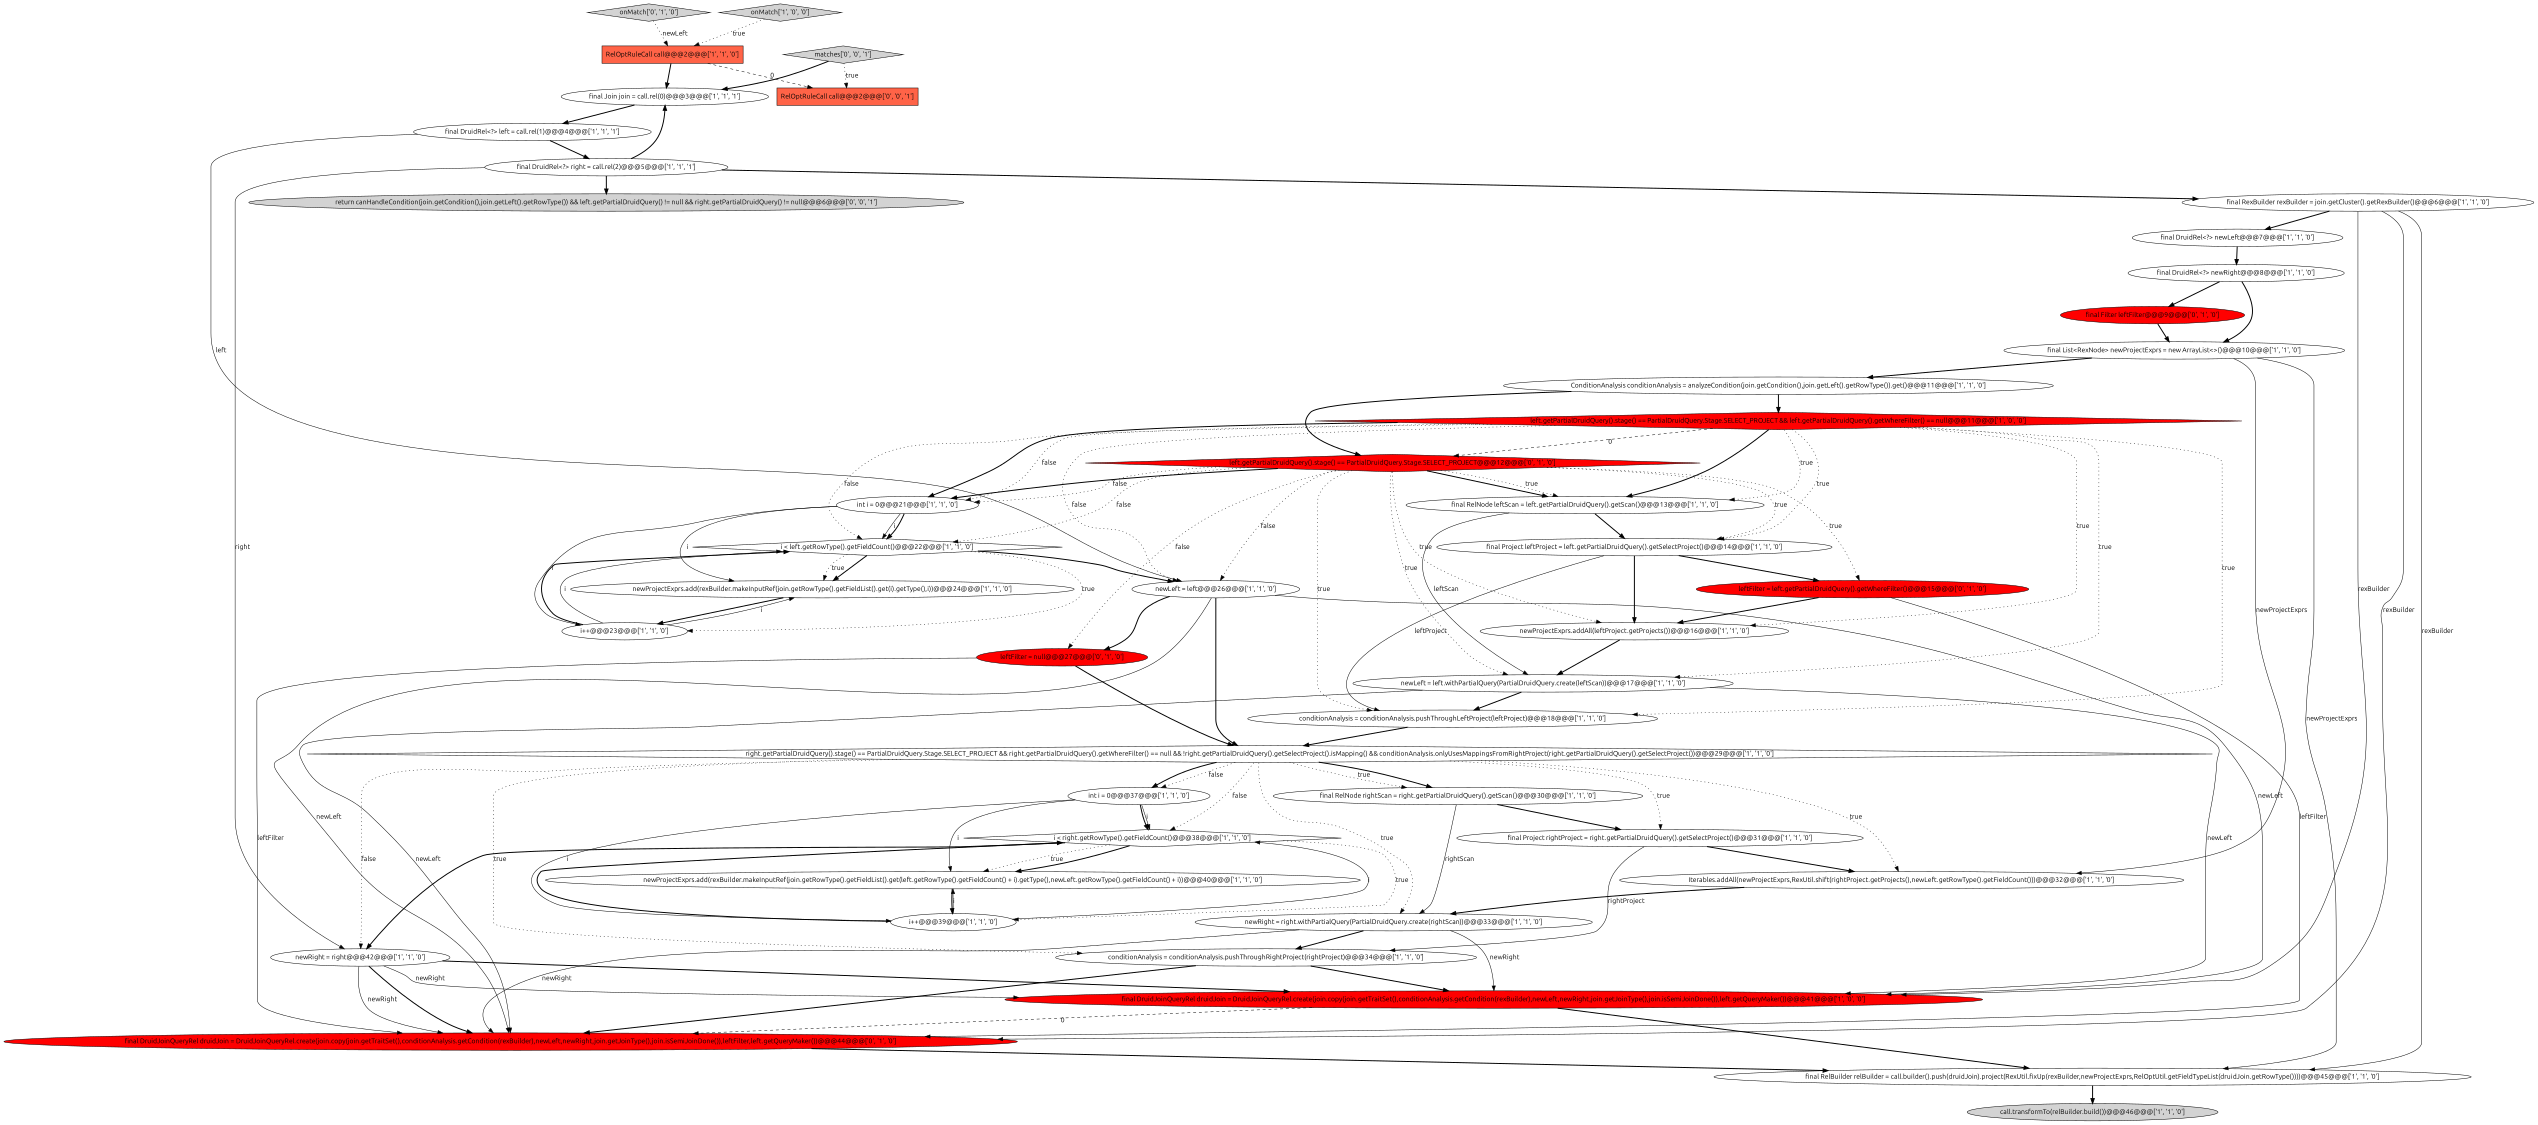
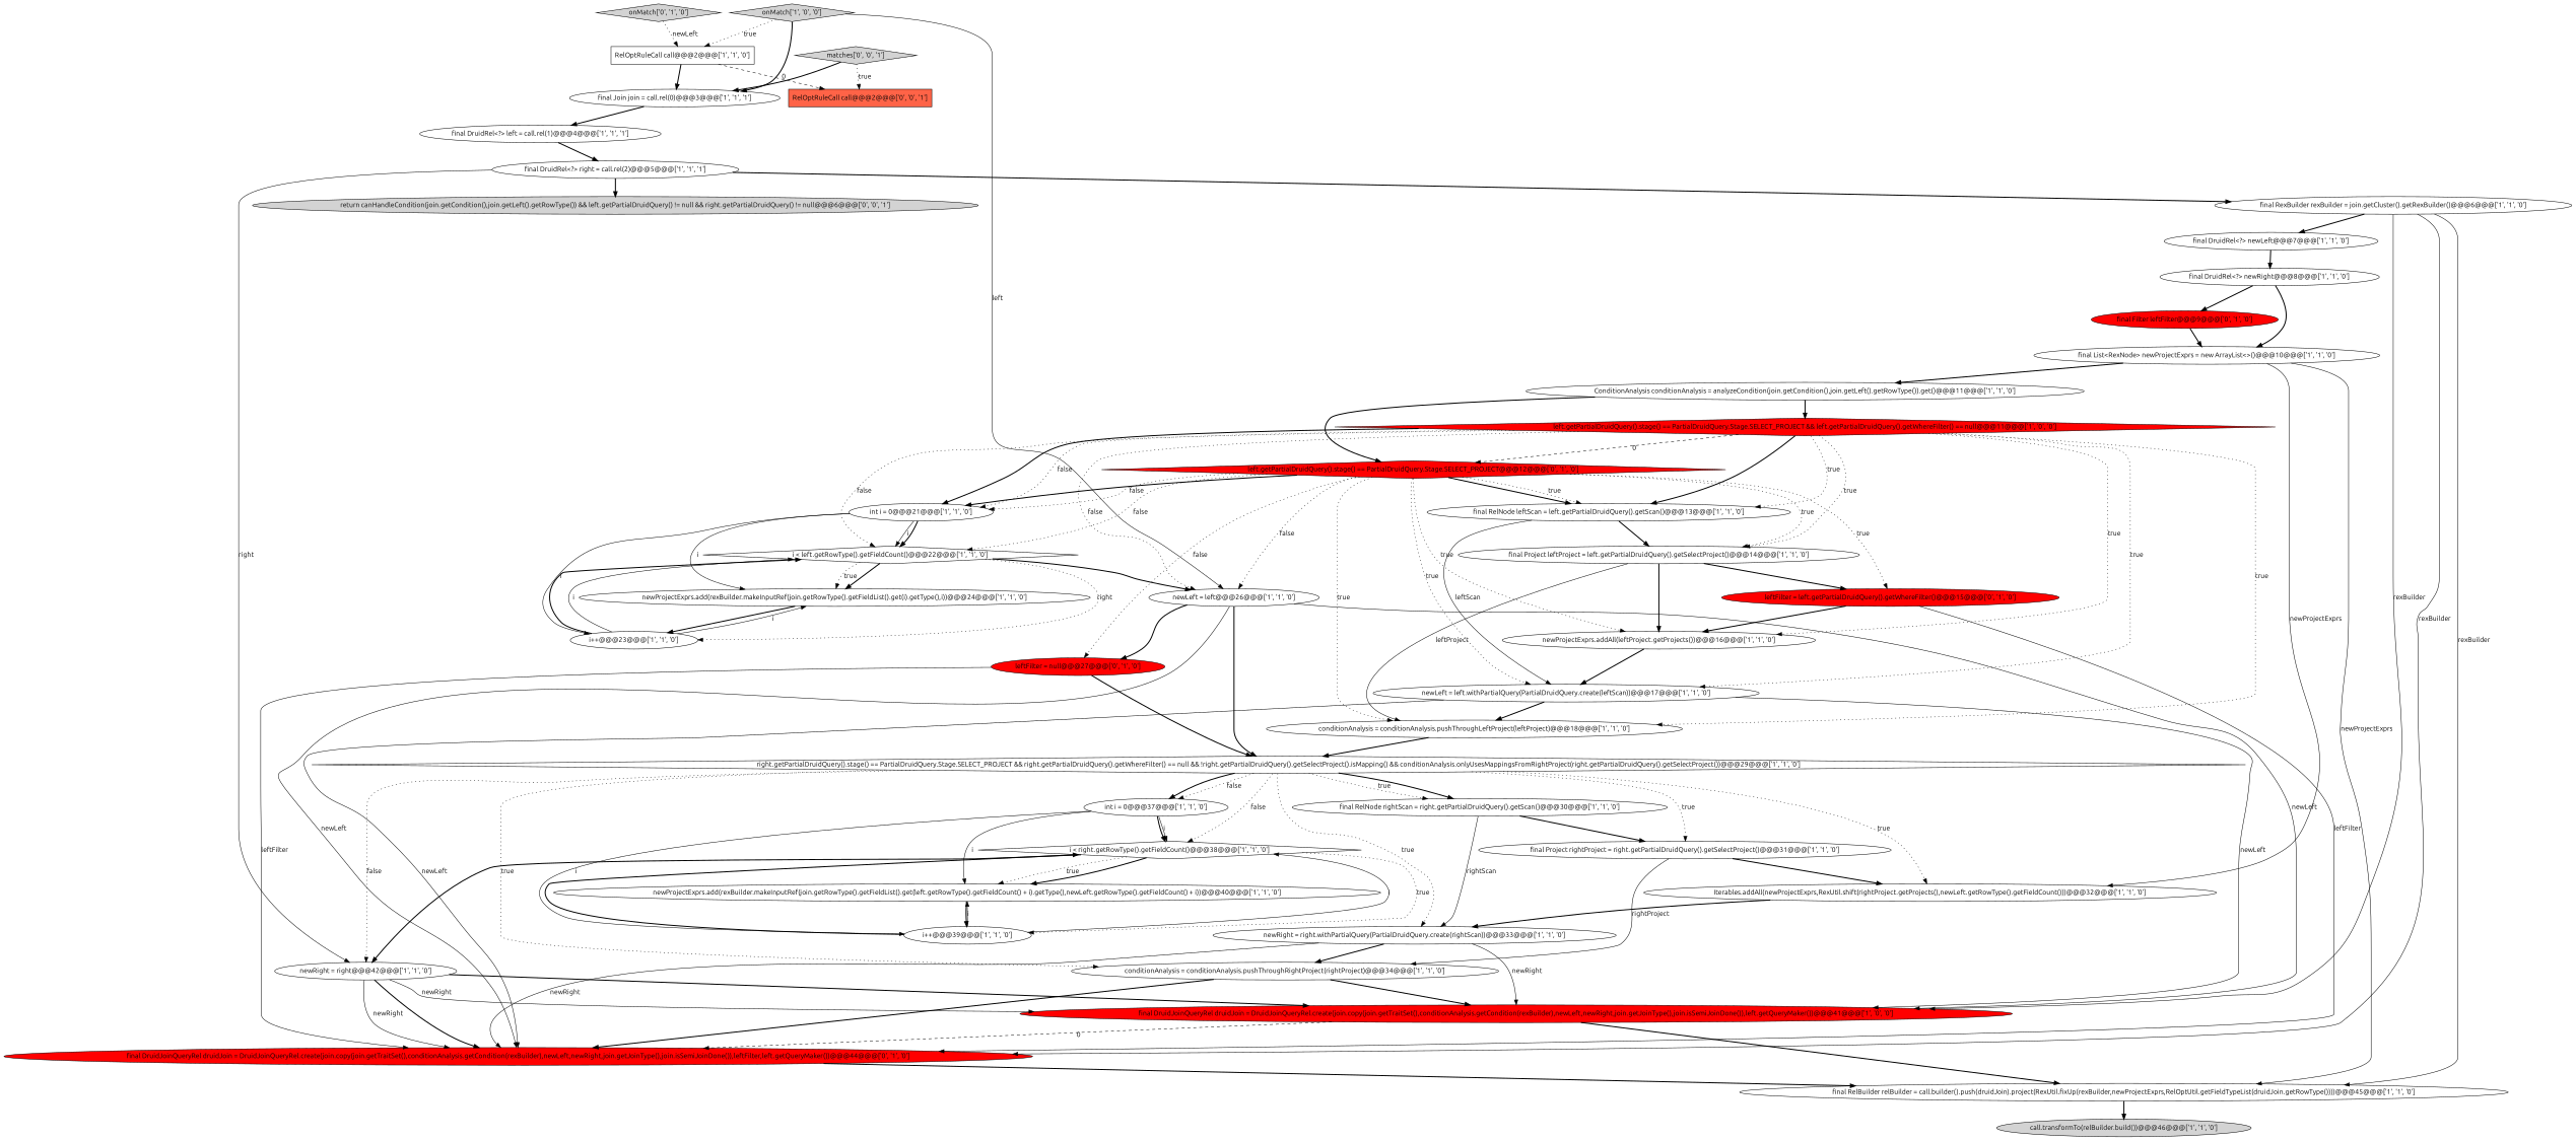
  digraph {
    fontname=Ubuntu
    node [fillcolor=white fontname=Ubuntu shape=ellipse style=filled]
    edge [fontname=Ubuntu style=bold]
    n1 [fillcolor=lightgray label="onMatch['1', '0', '0']" shape=diamond]
-   n2 [fillcolor=tomato label="RelOptRuleCall call@@@2@@@['1', '1', '0']" shape=box]
+   n2 [label="RelOptRuleCall call@@@2@@@['1', '1', '0']" shape=box]
    n3 [label="final Join join = call.rel(0)@@@3@@@['1', '1', '1']"]
    n4 [fillcolor=tomato label="RelOptRuleCall call@@@2@@@['0', '0', '1']" shape=box]
    n5 [label="final DruidRel<?> left = call.rel(1)@@@4@@@['1', '1', '1']"]
    n6 [label="final Project leftProject = left.getPartialDruidQuery().getSelectProject()@@@14@@@['1', '1', '0']"]
    n7 [fillcolor=red label="leftFilter = left.getPartialDruidQuery().getWhereFilter()@@@15@@@['0', '1', '0']"]
    n8 [label="newProjectExprs.addAll(leftProject.getProjects())@@@16@@@['1', '1', '0']"]
    n9 [label="conditionAnalysis = conditionAnalysis.pushThroughLeftProject(leftProject)@@@18@@@['1', '1', '0']"]
    n10 [fillcolor=red label="final DruidJoinQueryRel druidJoin = DruidJoinQueryRel.create(join.copy(join.getTraitSet(),conditionAnalysis.getCondition(rexBuilder),newLeft,newRight,join.getJoinType(),join.isSemiJoinDone()),leftFilter,left.getQueryMaker())@@@44@@@['0', '1', '0']"]
    n11 [label="newLeft = left.withPartialQuery(PartialDruidQuery.create(leftScan))@@@17@@@['1', '1', '0']"]
    n12 [label="right.getPartialDruidQuery().stage() == PartialDruidQuery.Stage.SELECT_PROJECT && right.getPartialDruidQuery().getWhereFilter() == null && !right.getPartialDruidQuery().getSelectProject().isMapping() && conditionAnalysis.onlyUsesMappingsFromRightProject(right.getPartialDruidQuery().getSelectProject())@@@29@@@['1', '1', '0']" shape=diamond]
    n13 [label="final RelBuilder relBuilder = call.builder().push(druidJoin).project(RexUtil.fixUp(rexBuilder,newProjectExprs,RelOptUtil.getFieldTypeList(druidJoin.getRowType())))@@@45@@@['1', '1', '0']"]
    n14 [label="int i = 0@@@21@@@['1', '1', '0']"]
    n15 [label="i < left.getRowType().getFieldCount()@@@22@@@['1', '1', '0']" shape=diamond]
    n16 [label="newProjectExprs.add(rexBuilder.makeInputRef(join.getRowType().getFieldList().get(i).getType(),i))@@@24@@@['1', '1', '0']"]
    n17 [label="i++@@@23@@@['1', '1', '0']"]
    n18 [label="newLeft = left@@@26@@@['1', '1', '0']"]
    n19 [label="i < right.getRowType().getFieldCount()@@@38@@@['1', '1', '0']" shape=diamond]
    n20 [label="newProjectExprs.add(rexBuilder.makeInputRef(join.getRowType().getFieldList().get(left.getRowType().getFieldCount() + i).getType(),newLeft.getRowType().getFieldCount() + i))@@@40@@@['1', '1', '0']"]
    n21 [label="newRight = right@@@42@@@['1', '1', '0']"]
    n22 [label="i++@@@39@@@['1', '1', '0']"]
    n23 [fillcolor=red label="final DruidJoinQueryRel druidJoin = DruidJoinQueryRel.create(join.copy(join.getTraitSet(),conditionAnalysis.getCondition(rexBuilder),newLeft,newRight,join.getJoinType(),join.isSemiJoinDone()),left.getQueryMaker())@@@41@@@['1', '0', '0']"]
    n24 [fillcolor=lightgray label="call.transformTo(relBuilder.build())@@@46@@@['1', '1', '0']"]
    n25 [fillcolor=lightgray label="onMatch['0', '1', '0']" shape=diamond]
    n26 [fillcolor=red label="final Filter leftFilter@@@9@@@['0', '1', '0']"]
    n27 [label="final List<RexNode> newProjectExprs = new ArrayList<>()@@@10@@@['1', '1', '0']"]
    n28 [label="Iterables.addAll(newProjectExprs,RexUtil.shift(rightProject.getProjects(),newLeft.getRowType().getFieldCount()))@@@32@@@['1', '1', '0']"]
    n29 [label="ConditionAnalysis conditionAnalysis = analyzeCondition(join.getCondition(),join.getLeft().getRowType()).get()@@@11@@@['1', '1', '0']"]
    n30 [fillcolor=lightgray label="return canHandleCondition(join.getCondition(),join.getLeft().getRowType()) && left.getPartialDruidQuery() != null && right.getPartialDruidQuery() != null@@@6@@@['0', '0', '1']"]
    n31 [label="final RexBuilder rexBuilder = join.getCluster().getRexBuilder()@@@6@@@['1', '1', '0']"]
    n32 [label="final DruidRel<?> newLeft@@@7@@@['1', '1', '0']"]
    n33 [label="final DruidRel<?> newRight@@@8@@@['1', '1', '0']"]
    n34 [label="final DruidRel<?> right = call.rel(2)@@@5@@@['1', '1', '1']"]
    n35 [label="conditionAnalysis = conditionAnalysis.pushThroughRightProject(rightProject)@@@34@@@['1', '1', '0']"]
    n36 [label="newRight = right.withPartialQuery(PartialDruidQuery.create(rightScan))@@@33@@@['1', '1', '0']"]
    n37 [label="final Project rightProject = right.getPartialDruidQuery().getSelectProject()@@@31@@@['1', '1', '0']"]
    n38 [label="int i = 0@@@37@@@['1', '1', '0']"]
    n39 [label="final RelNode rightScan = right.getPartialDruidQuery().getScan()@@@30@@@['1', '1', '0']"]
    n40 [fillcolor=red label="left.getPartialDruidQuery().stage() == PartialDruidQuery.Stage.SELECT_PROJECT && left.getPartialDruidQuery().getWhereFilter() == null@@@11@@@['1', '0', '0']" shape=diamond]
    n41 [label="final RelNode leftScan = left.getPartialDruidQuery().getScan()@@@13@@@['1', '1', '0']"]
    n42 [fillcolor=red label="left.getPartialDruidQuery().stage() == PartialDruidQuery.Stage.SELECT_PROJECT@@@12@@@['0', '1', '0']" shape=diamond]
    n43 [fillcolor=red label="leftFilter = null@@@27@@@['0', '1', '0']"]
    n44 [fillcolor=lightgray label="matches['0', '0', '1']" shape=diamond]
    n1 -> n2 [label=true style=dotted]
-   n34 -> n3
+   n1 -> n3
    n2 -> n3
    n2 -> n4 [label=0 style=dashed]
    n3 -> n5
-   n5 -> n18 [label=left style=solid]
+   n1 -> n18 [label=left style=solid]
    n5 -> n34
    n6 -> n7
    n6 -> n8
    n6 -> n9 [label=leftProject style=solid]
    n7 -> n8
    n7 -> n10 [label=leftFilter style=solid]
    n8 -> n11
    n9 -> n12
    n10 -> n13
    n11 -> n9
    n11 -> n10 [label=newLeft style=solid]
    n11 -> n23 [label=newLeft style=solid]
    n12 -> n19 [label=false style=dotted]
    n12 -> n21 [label=false style=dotted]
    n12 -> n28 [label=true style=dotted]
    n12 -> n35 [label=true style=dotted]
    n12 -> n36 [label=true style=dotted]
    n12 -> n37 [label=true style=dotted]
    n12 -> n38 [label=false style=dotted]
    n12 -> n38
    n12 -> n39 [label=true style=dotted]
    n12 -> n39
    n13 -> n24
    n14 -> n15 [label=i style=solid]
    n14 -> n15
    n14 -> n16 [label=i style=solid]
    n14 -> n17 [label=i style=solid]
    n15 -> n16
    n15 -> n16 [label=true style=dotted]
-   n15 -> n17 [label=true style=dotted]
+   n15 -> n17 [label=right style=dotted]
    n15 -> n18
    n16 -> n17
    n17 -> n15
    n17 -> n15 [label=i style=solid]
    n17 -> n16 [label=i style=solid]
    n18 -> n10 [label=newLeft style=solid]
    n18 -> n12
    n18 -> n23 [label=newLeft style=solid]
    n18 -> n43
    n19 -> n20
    n19 -> n20 [label=true style=dotted]
    n19 -> n21
    n19 -> n22 [label=true style=dotted]
    n20 -> n22
    n21 -> n10
    n21 -> n10 [label=newRight style=solid]
    n21 -> n23 [label=newRight style=solid]
    n21 -> n23
    n22 -> n19
    n22 -> n19 [label=i style=solid]
    n22 -> n20 [label=i style=solid]
    n23 -> n10 [label=0 style=dashed]
    n23 -> n13
    n25 -> n2 [label=newLeft style=dotted]
    n26 -> n27
    n27 -> n13 [label=newProjectExprs style=solid]
    n27 -> n28 [label=newProjectExprs style=solid]
    n27 -> n29
    n28 -> n36
    n29 -> n40
    n29 -> n42
    n31 -> n10 [label=rexBuilder style=solid]
    n31 -> n13 [label=rexBuilder style=solid]
    n31 -> n23 [label=rexBuilder style=solid]
    n31 -> n32
    n32 -> n33
    n33 -> n26
    n33 -> n27
    n34 -> n21 [label=right style=solid]
    n34 -> n30
    n34 -> n31
    n35 -> n10
    n35 -> n23
    n36 -> n10 [label=newRight style=solid]
    n36 -> n23 [label=newRight style=solid]
    n36 -> n35
    n37 -> n28
    n37 -> n35 [label=rightProject style=solid]
    n38 -> n19 [label=i style=solid]
    n38 -> n19
    n38 -> n20 [label=i style=solid]
    n38 -> n22 [label=i style=solid]
    n39 -> n36 [label=rightScan style=solid]
    n39 -> n37
    n40 -> n6 [label=true style=dotted]
    n40 -> n8 [label=true style=dotted]
    n40 -> n9 [label=true style=dotted]
    n40 -> n11 [label=true style=dotted]
    n40 -> n14 [label=false style=dotted]
    n40 -> n14
    n40 -> n15 [label=false style=dotted]
    n40 -> n18 [label=false style=dotted]
    n40 -> n41 [label=true style=dotted]
    n40 -> n41
    n40 -> n42 [label=0 style=dashed]
    n41 -> n6
    n41 -> n11 [label=leftScan style=solid]
    n42 -> n6 [label=true style=dotted]
    n42 -> n7 [label=true style=dotted]
    n42 -> n8 [label=true style=dotted]
    n42 -> n9 [label=true style=dotted]
    n42 -> n11 [label=true style=dotted]
    n42 -> n14 [label=false style=dotted]
    n42 -> n14
    n42 -> n15 [label=false style=dotted]
    n42 -> n18 [label=false style=dotted]
    n42 -> n41
    n42 -> n41 [label=true style=dotted]
    n42 -> n43 [label=false style=dotted]
    n43 -> n10 [label=leftFilter style=solid]
    n43 -> n12
    n44 -> n3
    n44 -> n4 [label=true style=dotted]
  }
